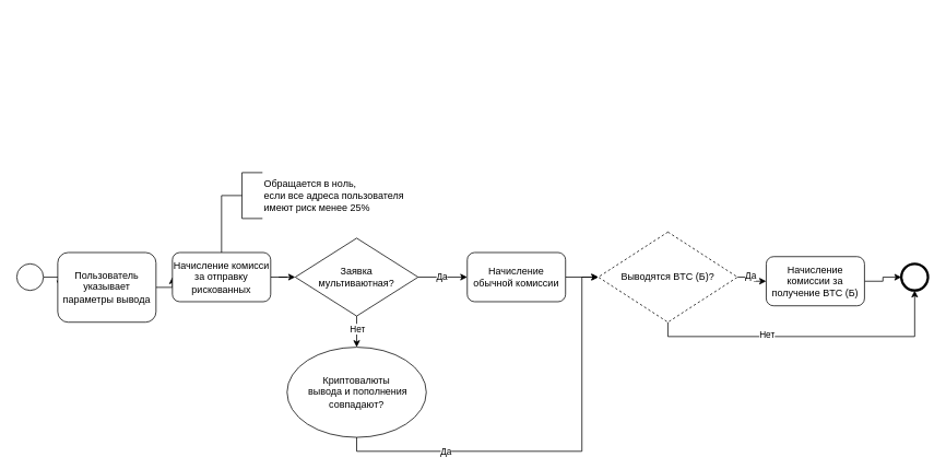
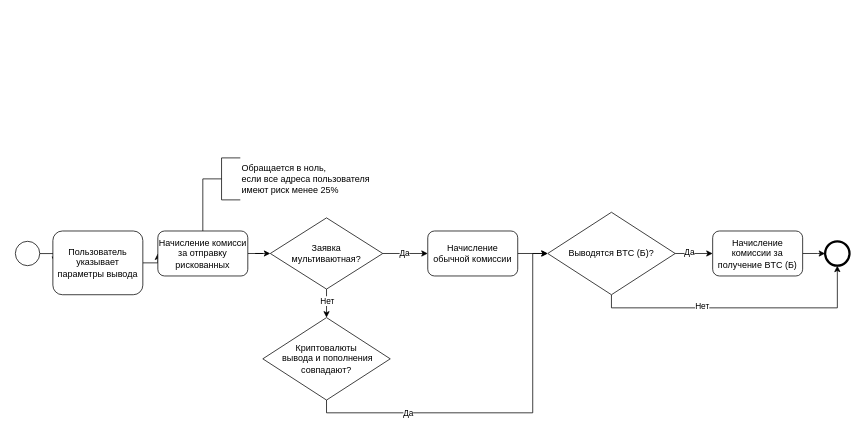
  <mxCell id="0" />
  <mxCell id="1" parent="0" />
  <mxCell id="2" value="&lt;meta charset=&quot;utf-8&quot;&gt;&lt;b id=&quot;docs-internal-guid-c4d05233-7fff-53ad-8b41-3383d7589450&quot; style=&quot;font-weight:normal;&quot;&gt;&lt;span style=&quot;font-size: 11pt; font-family: &amp;quot;Times New Roman&amp;quot;; color: rgb(0, 0, 0); background-color: transparent; font-weight: 400; font-style: normal; font-variant: normal; text-decoration: none; vertical-align: baseline;&quot;&gt;&lt;span style=&quot;border:none;display:inline-block;overflow:hidden;width:572px;height:132px;&quot;&gt;&lt;img style=&quot;margin-left:0px;margin-top:0px;&quot; height=&quot;132&quot; width=&quot;572&quot; src=&quot;https://lh4.googleusercontent.com/SaE9NO2gv15WjfhPqBr-mqhX68ku72CWrR629wOk8hpGU9x68CFcWPz0zTXMaKvbDeHZytw7Iv7ipCgqnX7-XhJou_C501FW_l9KuS2CujhyfQytLDChBdYQTfp61yjJagbAHd7yCtw8mNVrfXxKF7E&quot;&gt;&lt;/span&gt;&lt;/span&gt;&lt;/b&gt;" style="text;whiteSpace=wrap;html=1;" parent="1" vertex="1"><mxGeometry x="60" y="20" width="560" height="160" as="geometry" /></mxCell>
  <mxCell id="3" style="edgeStyle=orthogonalEdgeStyle;rounded=0;orthogonalLoop=1;jettySize=auto;html=1;" parent="1" source="4" target="6" edge="1"><mxGeometry relative="1" as="geometry" /></mxCell>
  <mxCell id="4" value="" style="ellipse;whiteSpace=wrap;html=1;aspect=fixed;" parent="1" vertex="1"><mxGeometry x="20" y="321.25" width="32.5" height="32.5" as="geometry" /></mxCell>
  <mxCell id="5" style="edgeStyle=orthogonalEdgeStyle;rounded=0;orthogonalLoop=1;jettySize=auto;html=1;" parent="1" source="6" target="8" edge="1"><mxGeometry relative="1" as="geometry" /></mxCell>
  <mxCell id="6" value="Пользователь указывает параметры вывода" style="rounded=1;whiteSpace=wrap;html=1;" parent="1" vertex="1"><mxGeometry x="70" y="307.5" width="120" height="85" as="geometry" /></mxCell>
  <mxCell id="7" style="edgeStyle=orthogonalEdgeStyle;rounded=0;orthogonalLoop=1;jettySize=auto;html=1;" parent="1" source="8" target="13" edge="1"><mxGeometry relative="1" as="geometry" /></mxCell>
  <mxCell id="8" value="Начисление комисси за отправку рискованных" style="rounded=1;whiteSpace=wrap;html=1;" parent="1" vertex="1"><mxGeometry x="210" y="307.5" width="120" height="60" as="geometry" /></mxCell>
  <mxCell id="9" style="edgeStyle=orthogonalEdgeStyle;rounded=0;orthogonalLoop=1;jettySize=auto;html=1;exitX=0.5;exitY=1;exitDx=0;exitDy=0;" parent="1" source="13" target="18" edge="1"><mxGeometry relative="1" as="geometry"><mxPoint x="530" y="440" as="targetPoint" /></mxGeometry></mxCell>
  <mxCell id="10" value="Нет" style="edgeLabel;html=1;align=center;verticalAlign=middle;resizable=0;points=[];" parent="9" vertex="1" connectable="0"><mxGeometry x="-0.296" relative="1" as="geometry"><mxPoint as="offset" /></mxGeometry></mxCell>
  <mxCell id="11" style="edgeStyle=orthogonalEdgeStyle;rounded=0;orthogonalLoop=1;jettySize=auto;html=1;" parent="1" source="13" target="27" edge="1"><mxGeometry relative="1" as="geometry"><mxPoint x="590" y="338" as="targetPoint" /></mxGeometry></mxCell>
  <mxCell id="12" value="Да" style="edgeLabel;html=1;align=center;verticalAlign=middle;resizable=0;points=[];" parent="11" vertex="1" connectable="0"><mxGeometry x="-0.067" y="1" relative="1" as="geometry"><mxPoint y="1" as="offset" /></mxGeometry></mxCell>
  <mxCell id="13" value="Заявка &lt;br&gt;мультиваютная?" style="rhombus;whiteSpace=wrap;html=1;" parent="1" vertex="1"><mxGeometry x="360" y="290" width="150" height="95" as="geometry" /></mxCell>
  <mxCell id="14" style="rounded=0;orthogonalLoop=1;jettySize=auto;html=1;endArrow=none;endFill=0;exitX=0;exitY=0.5;exitDx=0;exitDy=0;exitPerimeter=0;" parent="1" source="15" target="8" edge="1"><mxGeometry relative="1" as="geometry" /></mxCell>
  <mxCell id="15" value="Обращается в ноль, &lt;br&gt;если все адреса пользователя&lt;br&gt;имеют риcк менее 25%" style="html=1;shape=mxgraph.flowchart.annotation_2;align=left;labelPosition=right;" parent="1" vertex="1"><mxGeometry x="270" y="210" width="50" height="56" as="geometry" /></mxCell>
  <mxCell id="16" style="edgeStyle=orthogonalEdgeStyle;rounded=0;orthogonalLoop=1;jettySize=auto;html=1;entryX=0;entryY=0.5;entryDx=0;entryDy=0;" parent="1" source="18" target="25" edge="1"><mxGeometry relative="1" as="geometry"><Array as="points"><mxPoint x="435" y="550" /><mxPoint x="710" y="550" /><mxPoint x="710" y="338" /></Array></mxGeometry></mxCell>
  <mxCell id="17" value="Да" style="edgeLabel;html=1;align=center;verticalAlign=middle;resizable=0;points=[];" parent="16" vertex="1" connectable="0"><mxGeometry x="-0.316" relative="1" as="geometry"><mxPoint x="-54" as="offset" /></mxGeometry></mxCell>
- <mxCell id="18" value="Криптовалюты&lt;br&gt;&amp;nbsp;вывода и пополнения совпадают?" style="ellipse;whiteSpace=wrap;html=1;" parent="1" vertex="1"><mxGeometry x="350" y="423" width="170" height="110" as="geometry" /></mxCell>
+ <mxCell id="18" value="Криптовалюты&lt;br&gt;&amp;nbsp;вывода и пополнения совпадают?" style="rhombus;whiteSpace=wrap;html=1;" parent="1" vertex="1"><mxGeometry x="350" y="423" width="170" height="110" as="geometry" /></mxCell>
  <mxCell id="19" style="edgeStyle=orthogonalEdgeStyle;rounded=0;orthogonalLoop=1;jettySize=auto;html=1;" parent="1" source="20" target="28" edge="1"><mxGeometry relative="1" as="geometry" /></mxCell>
- <mxCell id="20" value="Начисление комиссии за получение BTC (Б)" style="rounded=1;whiteSpace=wrap;html=1;" parent="1" vertex="1"><mxGeometry x="935" y="312.5" width="120" height="60" as="geometry" /></mxCell>
+ <mxCell id="20" value="Начисление комиссии за получение BTC (Б)" style="rounded=1;whiteSpace=wrap;html=1;" parent="1" vertex="1"><mxGeometry x="950" y="307.5" width="120" height="60" as="geometry" /></mxCell>
  <mxCell id="21" style="edgeStyle=orthogonalEdgeStyle;rounded=0;orthogonalLoop=1;jettySize=auto;html=1;" parent="1" source="25" target="20" edge="1"><mxGeometry relative="1" as="geometry" /></mxCell>
  <mxCell id="22" value="Да" style="edgeLabel;html=1;align=center;verticalAlign=middle;resizable=0;points=[];" parent="21" vertex="1" connectable="0"><mxGeometry x="-0.267" y="3" relative="1" as="geometry"><mxPoint y="1" as="offset" /></mxGeometry></mxCell>
  <mxCell id="23" style="edgeStyle=orthogonalEdgeStyle;rounded=0;orthogonalLoop=1;jettySize=auto;html=1;entryX=0.5;entryY=1;entryDx=0;entryDy=0;" parent="1" source="25" target="28" edge="1"><mxGeometry relative="1" as="geometry"><Array as="points"><mxPoint x="815" y="410" /><mxPoint x="1116" y="410" /></Array></mxGeometry></mxCell>
  <mxCell id="24" value="Нет" style="edgeLabel;html=1;align=center;verticalAlign=middle;resizable=0;points=[];" parent="23" vertex="1" connectable="0"><mxGeometry x="-0.266" y="4" relative="1" as="geometry"><mxPoint y="1" as="offset" /></mxGeometry></mxCell>
- <mxCell id="25" value="Выводятся BTC (Б)?" style="rhombus;whiteSpace=wrap;html=1;dashed=1;" parent="1" vertex="1"><mxGeometry x="730" y="282.5" width="170" height="110" as="geometry" /></mxCell>
+ <mxCell id="25" value="Выводятся BTC (Б)?" style="rhombus;whiteSpace=wrap;html=1;" parent="1" vertex="1"><mxGeometry x="730" y="282.5" width="170" height="110" as="geometry" /></mxCell>
  <mxCell id="26" style="edgeStyle=orthogonalEdgeStyle;rounded=0;orthogonalLoop=1;jettySize=auto;html=1;" parent="1" source="27" target="25" edge="1"><mxGeometry relative="1" as="geometry" /></mxCell>
  <mxCell id="27" value="Начисление обычной комиссии" style="rounded=1;whiteSpace=wrap;html=1;" parent="1" vertex="1"><mxGeometry x="570" y="307.5" width="120" height="60" as="geometry" /></mxCell>
  <mxCell id="28" value="" style="ellipse;whiteSpace=wrap;html=1;aspect=fixed;strokeWidth=3;" parent="1" vertex="1"><mxGeometry x="1100" y="321.25" width="32.5" height="32.5" as="geometry" /></mxCell>
